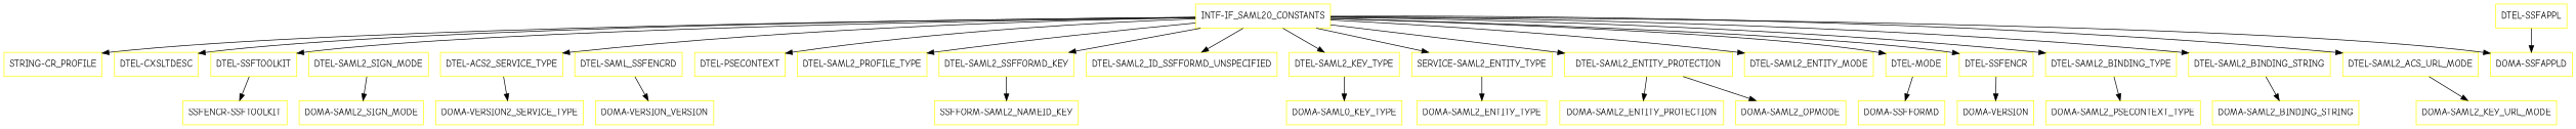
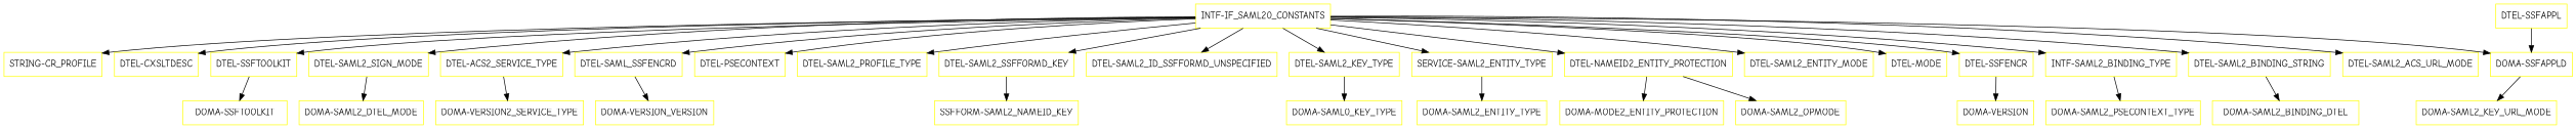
  digraph {
    fontname="Comic Neue"
    node [color=yellow fontname="Comic Neue" shape=box]
    edge [fontname="Comic Neue"]
    n1 [label="STRING-CR_PROFILE"]
    "INTF-IF_SAML20_CONSTANTS"
    "DTEL-CXSLTDESC"
    "DTEL-SSFTOOLKIT"
    "DTEL-SAML2_SIGN_MODE"
    n6 [label="DTEL-ACS2_SERVICE_TYPE"]
    n7 [label="DTEL-SAML_SSFENCRD"]
    "DTEL-PSECONTEXT"
    "DTEL-SAML2_PROFILE_TYPE"
    n10 [label="DTEL-SAML2_SSFFORMD_KEY"]
    n11 [label="DTEL-SAML2_ID_SSFFORMD_UNSPECIFIED"]
    "DTEL-SAML2_KEY_TYPE"
    n13 [label="SERVICE-SAML2_ENTITY_TYPE"]
-   "DTEL-SAML2_ENTITY_PROTECTION"
+   "DTEL-SAML2_ENTITY_PROTECTION" [label="DTEL-NAMEID2_ENTITY_PROTECTION"]
    "DTEL-SAML2_ENTITY_MODE"
    n16 [label="DTEL-MODE"]
    "DTEL-SSFENCR"
-   "DTEL-SAML2_BINDING_TYPE"
+   "DTEL-SAML2_BINDING_TYPE" [label="INTF-SAML2_BINDING_TYPE"]
    "DTEL-SAML2_BINDING_STRING"
    "DTEL-SAML2_ACS_URL_MODE"
    "DOMA-SSFAPPLD"
-   "DOMA-SSFTOOLKIT" [label="SSFENCR-SSFTOOLKIT"]
+   "DOMA-SSFTOOLKIT"
    "DTEL-SSFAPPL"
-   "DOMA-SAML2_SIGN_MODE"
+   "DOMA-SAML2_SIGN_MODE" [label="DOMA-SAML2_DTEL_MODE"]
    n25 [label="DOMA-VERSION2_SERVICE_TYPE"]
    n26 [label="DOMA-VERSION_VERSION"]
    n27 [label="SSFFORM-SAML2_NAMEID_KEY"]
    n28 [label="DOMA-SAML0_KEY_TYPE"]
    "DOMA-SAML2_ENTITY_TYPE"
-   "DOMA-SAML2_ENTITY_PROTECTION"
+   "DOMA-SAML2_ENTITY_PROTECTION" [label="DOMA-MODE2_ENTITY_PROTECTION"]
    "DOMA-SAML2_OPMODE"
-   "DOMA-SSFFORMD"
    n33 [label="DOMA-VERSION"]
    n34 [label="DOMA-SAML2_PSECONTEXT_TYPE"]
-   "DOMA-SAML2_BINDING_STRING"
+   "DOMA-SAML2_BINDING_STRING" [label="DOMA-SAML2_BINDING_DTEL"]
    n36 [label="DOMA-SAML2_KEY_URL_MODE"]
    "INTF-IF_SAML20_CONSTANTS" -> n1
    "INTF-IF_SAML20_CONSTANTS" -> "DTEL-CXSLTDESC"
    "INTF-IF_SAML20_CONSTANTS" -> "DTEL-SSFTOOLKIT"
+   "INTF-IF_SAML20_CONSTANTS" -> "DTEL-SAML2_SIGN_MODE"
    "INTF-IF_SAML20_CONSTANTS" -> n6
+   "INTF-IF_SAML20_CONSTANTS" -> n7
    "INTF-IF_SAML20_CONSTANTS" -> "DTEL-PSECONTEXT"
    "INTF-IF_SAML20_CONSTANTS" -> "DTEL-SAML2_PROFILE_TYPE"
    "INTF-IF_SAML20_CONSTANTS" -> n10
    "INTF-IF_SAML20_CONSTANTS" -> n11
    "INTF-IF_SAML20_CONSTANTS" -> "DTEL-SAML2_KEY_TYPE"
    "INTF-IF_SAML20_CONSTANTS" -> n13
    "INTF-IF_SAML20_CONSTANTS" -> "DTEL-SAML2_ENTITY_PROTECTION"
    "INTF-IF_SAML20_CONSTANTS" -> "DTEL-SAML2_ENTITY_MODE"
    "INTF-IF_SAML20_CONSTANTS" -> n16
    "INTF-IF_SAML20_CONSTANTS" -> "DTEL-SSFENCR"
    "INTF-IF_SAML20_CONSTANTS" -> "DTEL-SAML2_BINDING_TYPE"
    "INTF-IF_SAML20_CONSTANTS" -> "DTEL-SAML2_BINDING_STRING"
    "INTF-IF_SAML20_CONSTANTS" -> "DTEL-SAML2_ACS_URL_MODE"
    "INTF-IF_SAML20_CONSTANTS" -> "DOMA-SSFAPPLD"
    "DTEL-SSFTOOLKIT" -> "DOMA-SSFTOOLKIT"
    "DTEL-SAML2_SIGN_MODE" -> "DOMA-SAML2_SIGN_MODE"
    n6 -> n25
    n7 -> n26
    n10 -> n27
    "DTEL-SAML2_KEY_TYPE" -> n28
    n13 -> "DOMA-SAML2_ENTITY_TYPE"
    "DTEL-SAML2_ENTITY_PROTECTION" -> "DOMA-SAML2_ENTITY_PROTECTION"
    "DTEL-SAML2_ENTITY_PROTECTION" -> "DOMA-SAML2_OPMODE"
-   n16 -> "DOMA-SSFFORMD"
    "DTEL-SSFENCR" -> n33
    "DTEL-SAML2_BINDING_TYPE" -> n34
    "DTEL-SAML2_BINDING_STRING" -> "DOMA-SAML2_BINDING_STRING"
-   "DTEL-SAML2_ACS_URL_MODE" -> n36
+   "DOMA-SSFAPPLD" -> n36
    "DTEL-SSFAPPL" -> "DOMA-SSFAPPLD"
  }
